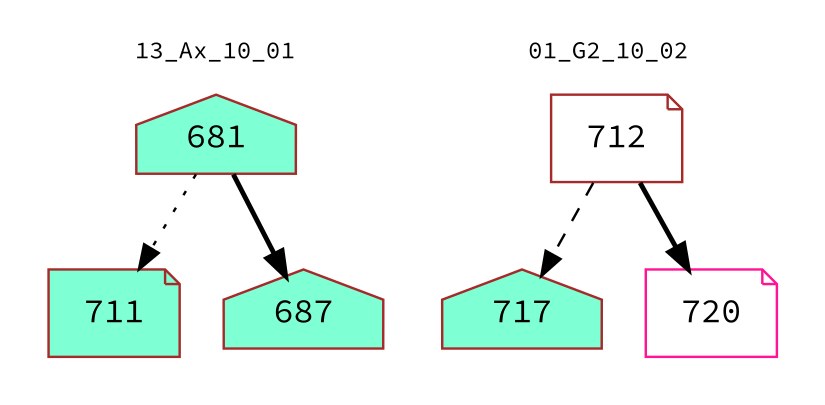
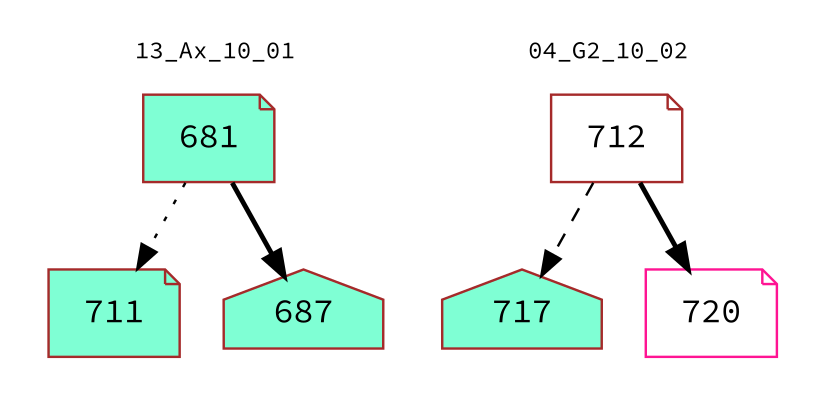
  digraph {
    fontname="Source Code Pro"
    node [color=brown fillcolor=aquamarine fontname="Source Code Pro" shape=house style=filled]
    edge [color=black fontname="Source Code Pro" style=bold]
-   n1 [label=681]
+   n1 [label=681 shape=note]
    n2 [label=711 shape=note]
    n3 [label=687]
    n4 [fillcolor=white label=712 shape=note]
    n5 [label=717]
    n6 [color=deeppink fillcolor=white label=720 shape=note]
    subgraph cluster_1 {
      color=white
      fontsize=10
      label="13_Ax_10_01"
      n1
      n2
      n3
    }
    subgraph cluster_2 {
      color=white
      fontsize=10
-     label="01_G2_10_02"
+     label="04_G2_10_02"
      n4
      n5
      n6
    }
    n1 -> n2 [style=dotted]
    n1 -> n3
    n4 -> n5 [style=dashed]
    n4 -> n6
  }
